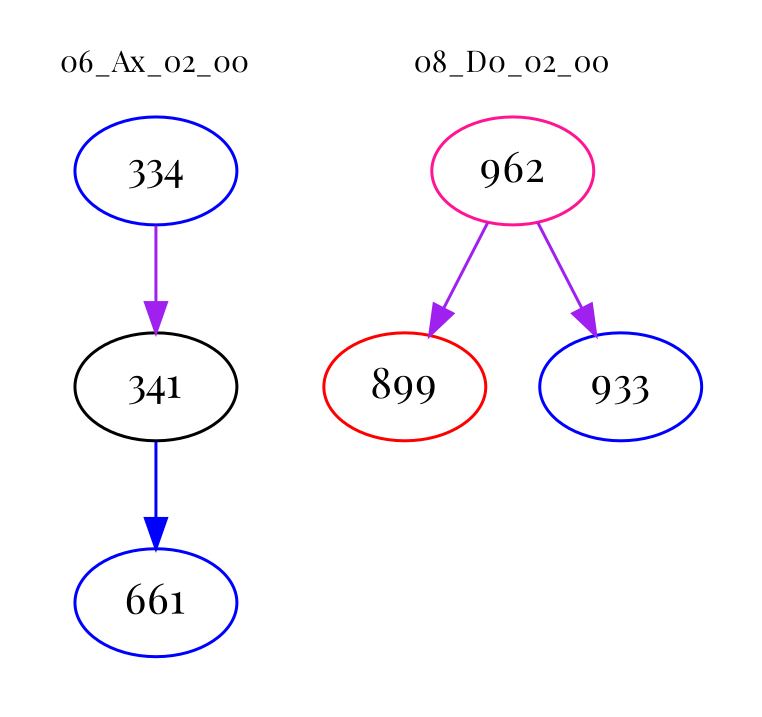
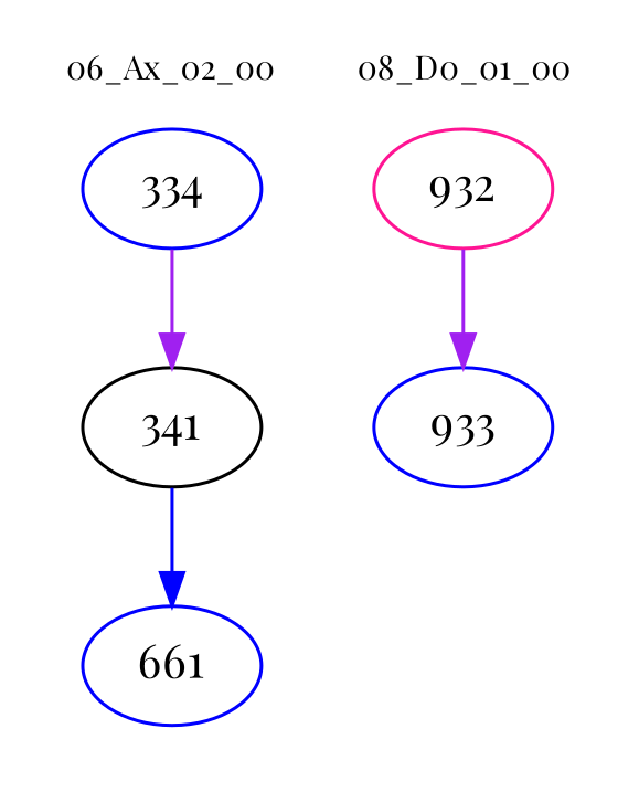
  digraph {
    fontname="Playfair Display"
    node [color=blue fontname="Playfair Display"]
    edge [color=purple fontname="Playfair Display"]
    n1 [color=black label=341]
    n2 [label=334]
    n3 [label=661]
-   n4 [color=deeppink label=962]
-   n5 [color=red label=899]
+   n4 [color=deeppink label=932]
    n6 [label=933]
    subgraph cluster_1 {
      color=white
      fontsize=10
      label="06_Ax_02_00"
      n1
      n2
      n3
    }
    subgraph cluster_2 {
      color=white
      fontsize=10
-     label="08_D0_02_00"
+     label="08_D0_01_00"
      n4
-     n5
      n6
    }
    n1 -> n3 [color=blue]
    n2 -> n1
-   n4 -> n5
    n4 -> n6
  }
